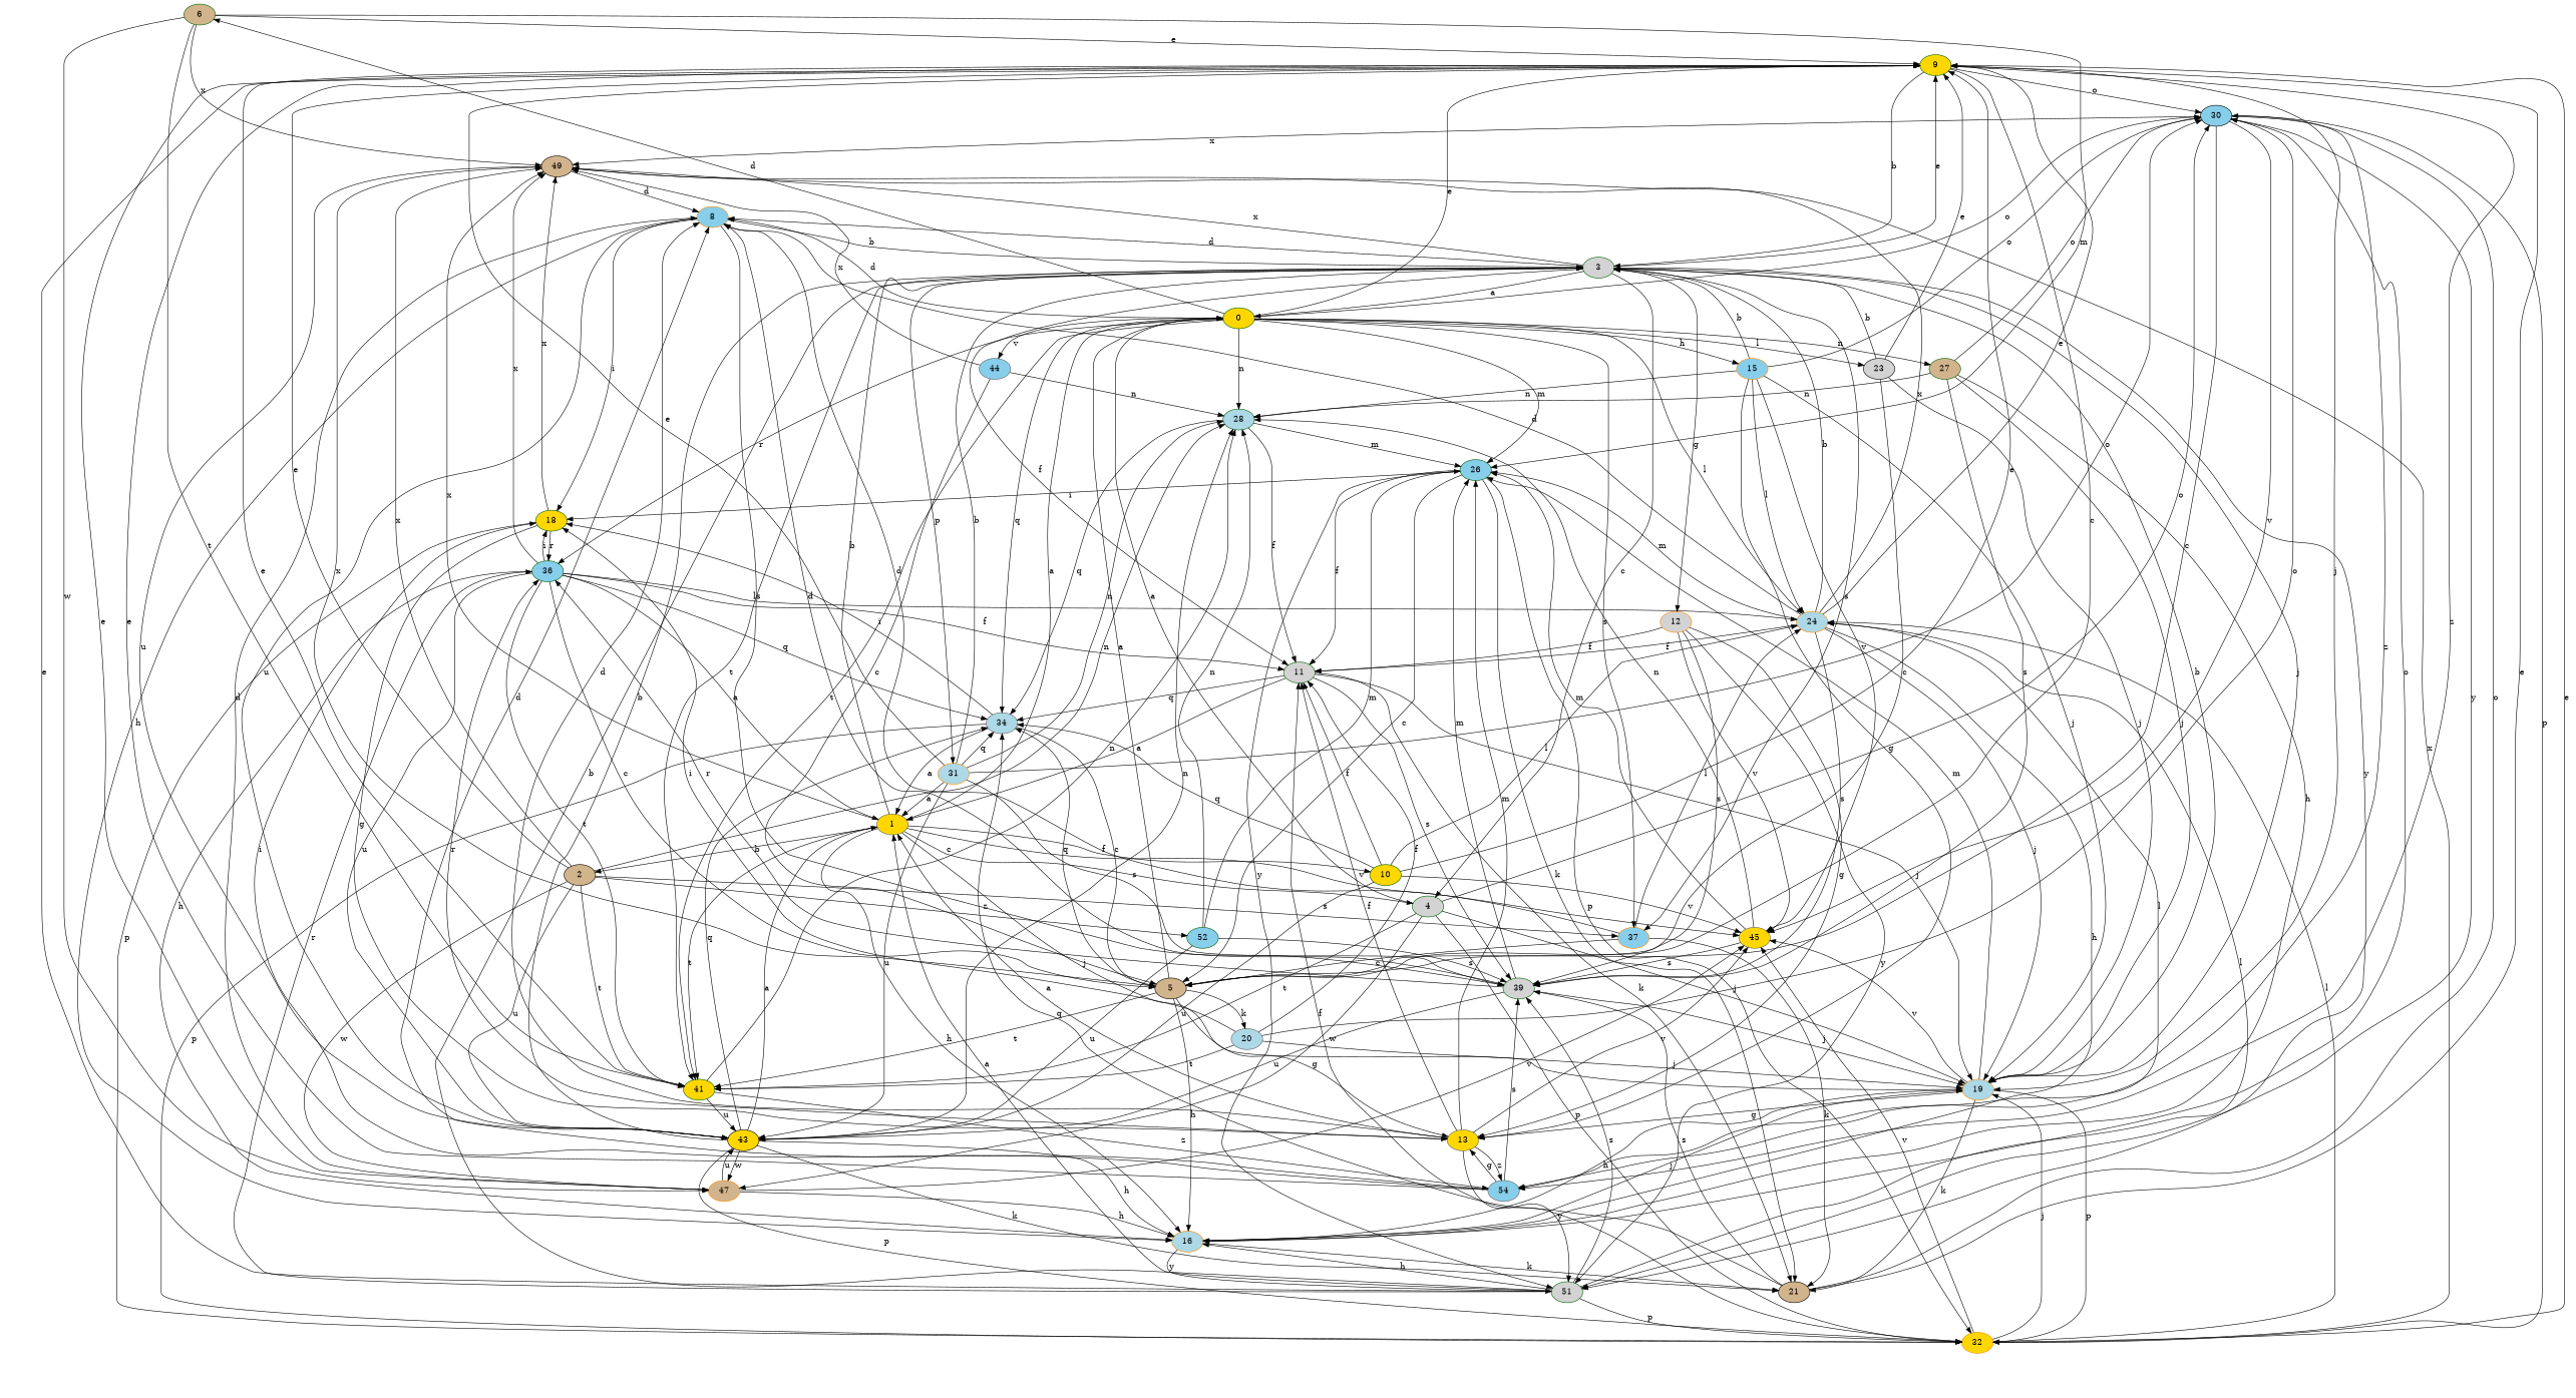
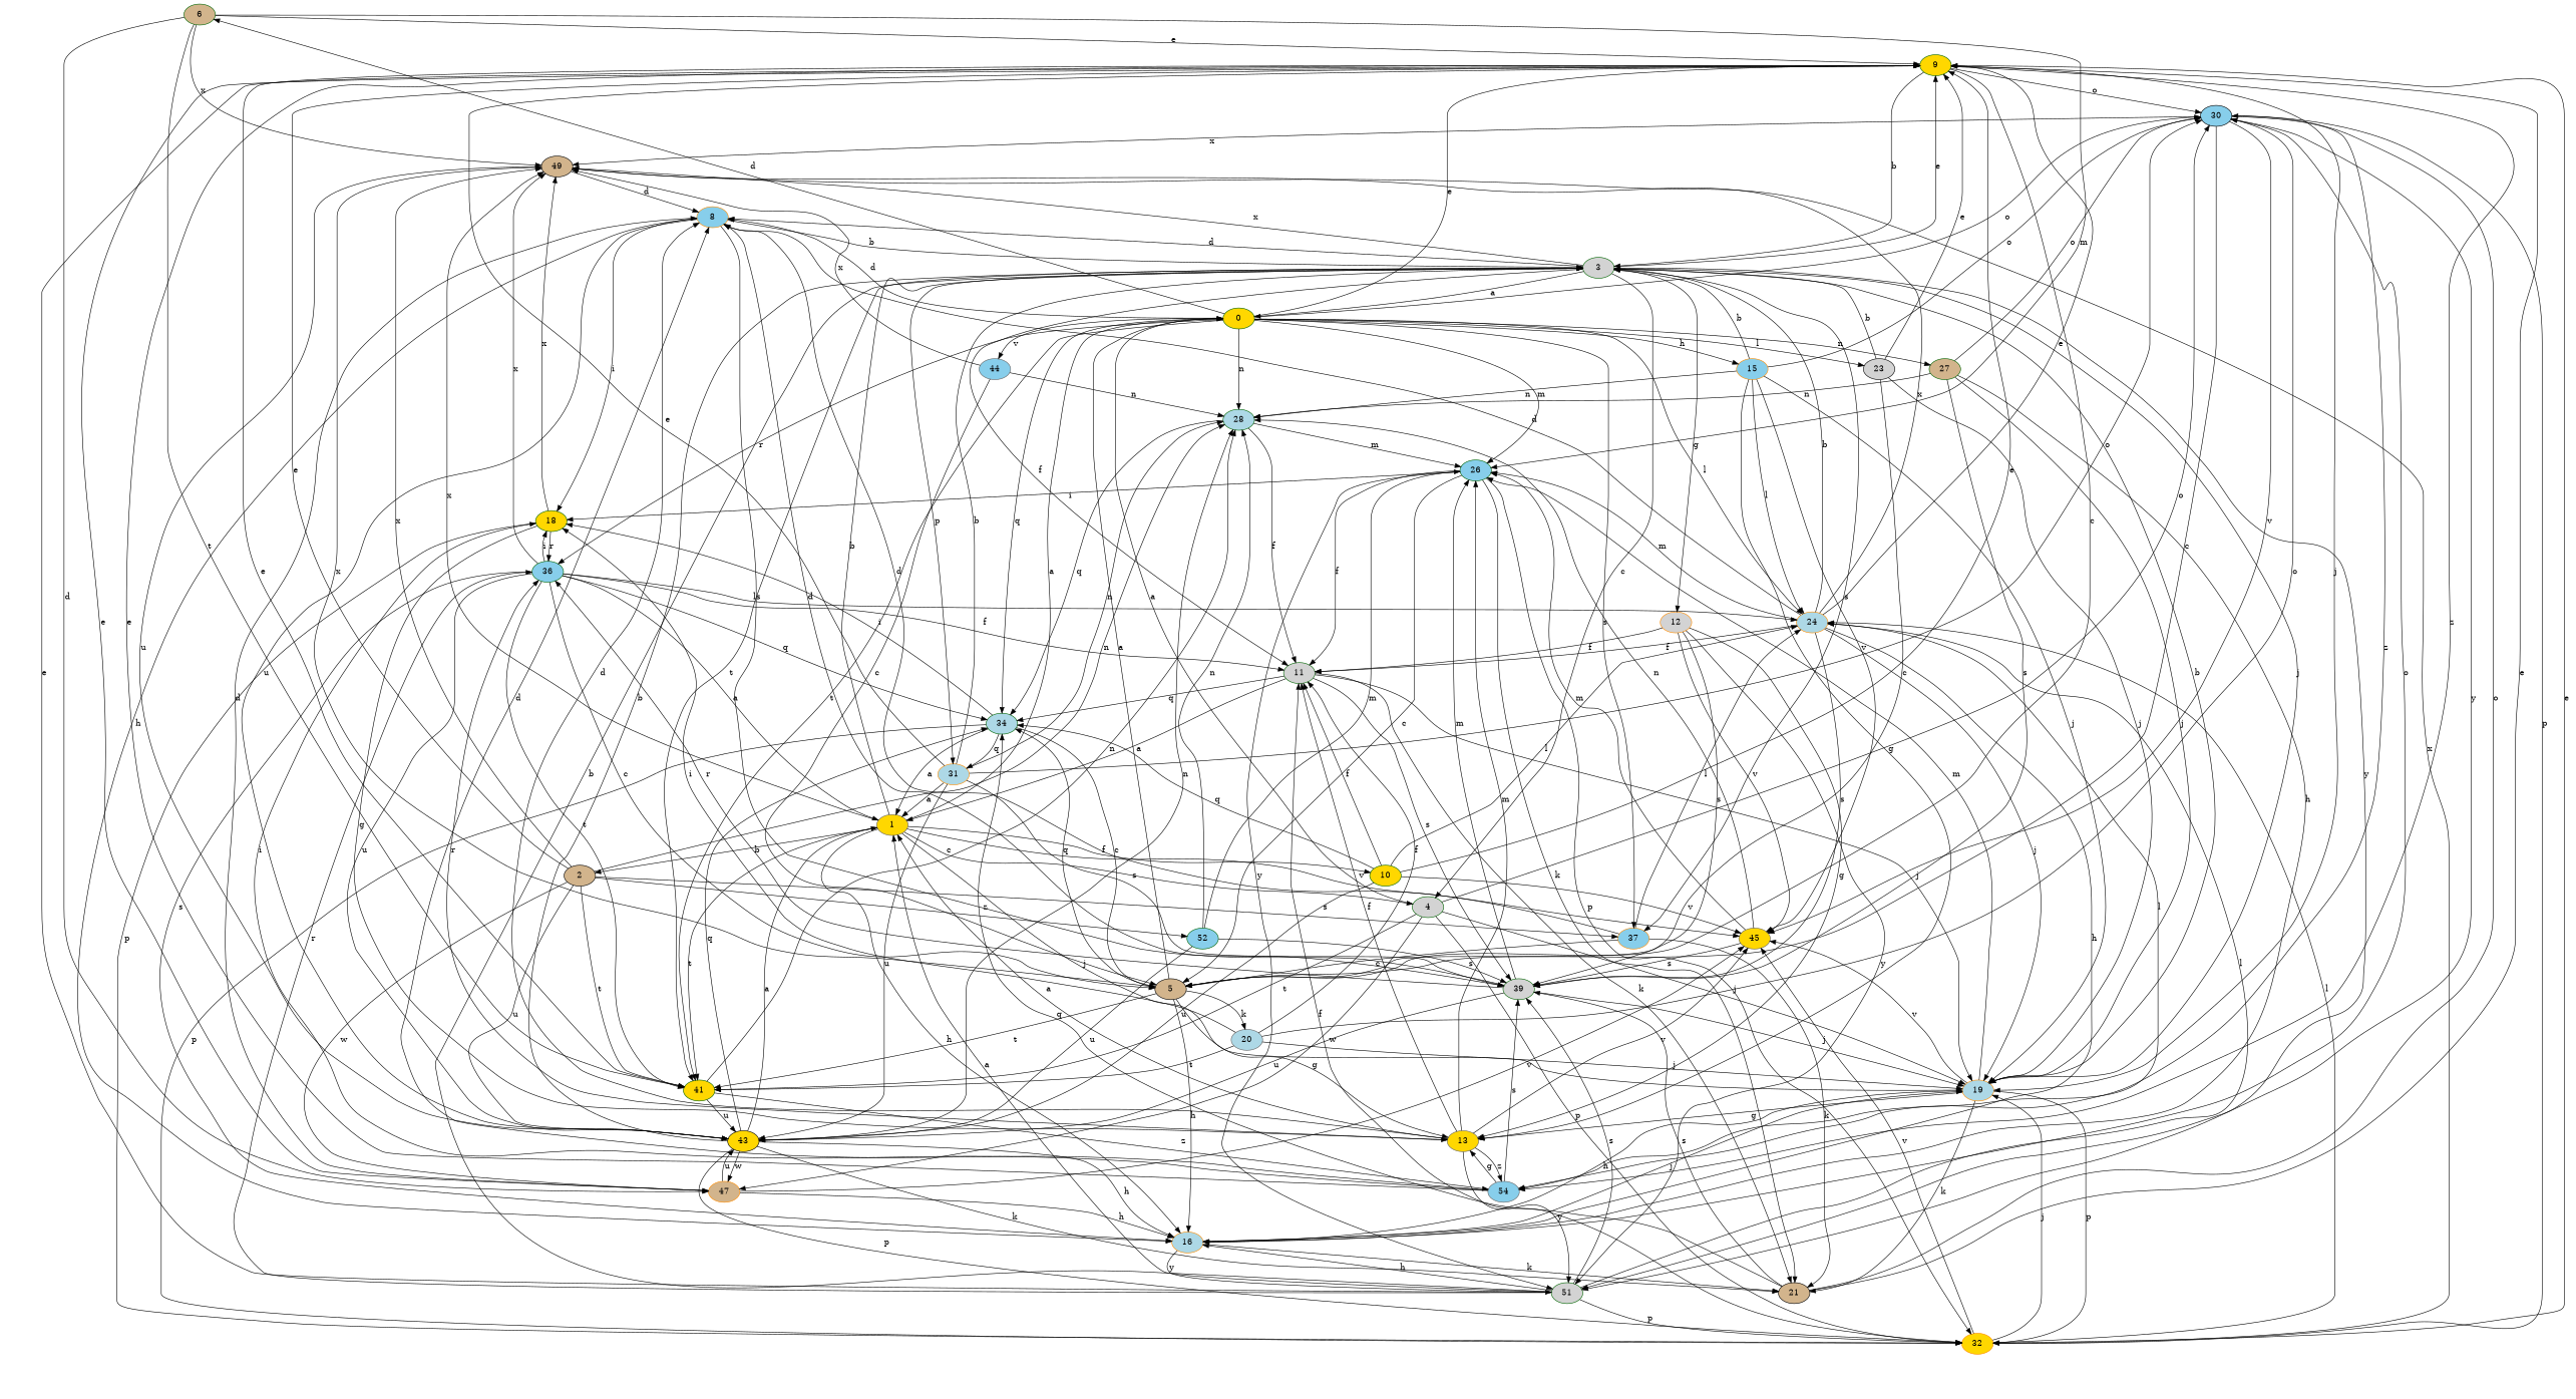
  strict digraph {
    node [color=darkgreen fillcolor=gold style=filled]
    6 [fillcolor=tan]
    0
    8 [color=darkorange fillcolor=skyblue]
    9
    15 [color=darkorange fillcolor=skyblue]
    23 [color=black fillcolor=lightgrey]
    24 [color=darkorange fillcolor=lightblue]
    26 [fillcolor=skyblue]
    27 [fillcolor=tan]
    28 [fillcolor=lightblue]
    30 [color=black fillcolor=skyblue]
-   34 [color=gray40 fillcolor=lightblue]
+   34 [fillcolor=lightblue]
    36 [fillcolor=skyblue]
    37 [color=darkorange fillcolor=skyblue]
    41
    44 [color=gray40 fillcolor=skyblue]
    49 [color=black fillcolor=tan]
    47 [color=darkorange fillcolor=tan]
    3 [fillcolor=lightgrey]
    16 [color=darkorange fillcolor=lightblue]
    43 [color=black]
    18
    39 [fillcolor=lightgrey]
    19 [color=darkorange fillcolor=lightblue]
    5 [color=black fillcolor=tan]
    54 [color=gray40 fillcolor=skyblue]
    45 [color=gray40]
    13 [color=gray40]
    11 [fillcolor=lightgrey]
    51 [fillcolor=lightgrey]
    32 [color=darkorange]
    21 [color=black fillcolor=tan]
    1 [color=gray40]
    2 [color=black fillcolor=tan]
    4 [fillcolor=lightgrey]
    10
    52 [fillcolor=skyblue]
    12 [color=darkorange fillcolor=lightgrey]
    31 [color=darkorange fillcolor=lightblue]
    20 [color=gray40 fillcolor=lightblue]
    6 -> 9 [label=e]
    6 -> 26 [label=m]
    6 -> 41 [label=t]
    6 -> 49 [label=x]
-   6 -> 47 [label=w]
+   6 -> 47 [label=d]
    0 -> 6 [label=d]
    0 -> 8 [label=d]
    0 -> 9 [label=e]
    0 -> 15 [label=h]
    0 -> 23 [label=l]
    0 -> 24 [label=l]
    0 -> 26 [label=m]
    0 -> 27 [label=n]
    0 -> 28 [label=n]
    0 -> 30 [label=o]
    0 -> 34 [label=q]
    0 -> 36 [label=r]
    0 -> 37 [label=s]
    0 -> 41 [label=t]
    0 -> 44 [label=v]
    8 -> 3 [label=b]
    8 -> 16 [label=h]
    8 -> 43 [label=u]
    8 -> 18 [label=i]
    8 -> 39 [label=s]
    9 -> 30 [label=o]
    9 -> 3 [label=b]
    9 -> 19 [label=j]
    9 -> 5 [label=c]
    9 -> 54 [label=z]
    15 -> 24 [label=l]
    15 -> 28 [label=n]
    15 -> 30 [label=o]
    15 -> 3 [label=b]
    15 -> 19 [label=j]
    15 -> 45 [label=v]
    15 -> 13 [label=g]
    23 -> 9 [label=e]
    23 -> 3 [label=b]
    23 -> 19 [label=j]
    23 -> 5 [label=c]
    24 -> 8 [label=d]
    24 -> 9 [label=e]
    24 -> 26 [label=m]
    24 -> 49 [label=x]
    24 -> 3 [label=b]
    24 -> 16 [label=h]
    24 -> 39 [label=s]
    24 -> 19 [label=j]
    24 -> 11 [label=f]
    26 -> 18 [label=i]
    26 -> 5 [label=c]
    26 -> 11 [label=f]
    26 -> 51 [label=y]
    26 -> 32 [label=p]
    26 -> 21 [label=k]
    27 -> 28 [label=n]
    27 -> 30 [label=o]
    27 -> 16 [label=h]
    27 -> 39 [label=s]
    27 -> 19 [label=j]
    28 -> 26 [label=m]
    28 -> 34 [label=q]
    28 -> 11 [label=f]
    30 -> 49 [label=x]
    30 -> 5 [label=c]
    30 -> 54 [label=z]
    30 -> 45 [label=v]
    30 -> 51 [label=y]
    30 -> 32 [label=p]
    34 -> 18 [label=i]
    34 -> 5 [label=c]
    34 -> 32 [label=p]
    34 -> 1 [label=a]
    36 -> 24 [label=l]
    36 -> 34 [label=q]
    36 -> 41 [label=t]
    36 -> 49 [label=x]
-   36 -> 16 [label=h]
+   36 -> 16 [label=s]
    36 -> 43 [label=u]
    36 -> 18 [label=i]
    36 -> 5 [label=c]
    36 -> 11 [label=f]
    36 -> 1 [label=a]
    37 -> 8 [label=d]
    37 -> 24 [label=l]
    37 -> 5 [label=c]
    37 -> 21 [label=k]
    41 -> 9 [label=e]
    41 -> 28 [label=n]
    41 -> 43 [label=u]
    41 -> 54 [label=z]
    44 -> 28 [label=n]
    44 -> 49 [label=x]
    44 -> 5 [label=c]
    49 -> 8 [label=d]
    49 -> 43 [label=u]
    47 -> 8 [label=d]
    47 -> 9 [label=e]
    47 -> 16 [label=h]
    47 -> 43 [label=u]
    47 -> 45 [label=v]
    3 -> 0 [label=a]
    3 -> 8 [label=d]
    3 -> 9 [label=e]
    3 -> 37 [label=s]
    3 -> 41 [label=t]
    3 -> 49 [label=x]
    3 -> 19 [label=j]
    3 -> 11 [label=f]
    3 -> 51 [label=y]
    3 -> 4 [label=c]
    3 -> 12 [label=g]
    3 -> 31 [label=p]
    16 -> 30 [label=o]
    16 -> 19 [label=j]
    16 -> 51 [label=y]
    16 -> 21 [label=k]
    43 -> 28 [label=n]
    43 -> 34 [label=q]
    43 -> 47 [label=w]
    43 -> 3 [label=b]
    43 -> 16 [label=h]
    43 -> 32 [label=p]
    43 -> 21 [label=k]
    43 -> 1 [label=a]
    18 -> 36 [label=r]
    18 -> 49 [label=x]
    18 -> 13 [label=g]
    18 -> 32 [label=p]
    39 -> 8 [label=d]
    39 -> 26 [label=m]
    39 -> 36 [label=r]
    39 -> 43 [label=u]
    39 -> 19 [label=j]
    19 -> 26 [label=m]
    19 -> 3 [label=b]
    19 -> 16 [label=h]
    19 -> 45 [label=v]
    19 -> 13 [label=g]
    19 -> 32 [label=p]
    19 -> 21 [label=k]
    5 -> 0 [label=a]
    5 -> 34 [label=q]
    5 -> 41 [label=t]
    5 -> 49 [label=x]
    5 -> 16 [label=h]
    5 -> 13 [label=g]
    5 -> 20 [label=k]
    54 -> 8 [label=d]
    54 -> 9 [label=e]
    54 -> 24 [label=l]
    54 -> 18 [label=i]
    54 -> 39 [label=s]
    54 -> 13 [label=g]
    45 -> 26 [label=m]
    45 -> 28 [label=n]
    45 -> 39 [label=s]
    13 -> 8 [label=d]
    13 -> 26 [label=m]
    13 -> 36 [label=r]
    13 -> 54 [label=z]
    13 -> 45 [label=v]
    13 -> 11 [label=f]
    13 -> 51 [label=y]
    13 -> 1 [label=a]
    11 -> 34 [label=q]
    11 -> 39 [label=s]
    11 -> 19 [label=j]
    11 -> 21 [label=k]
    11 -> 1 [label=a]
    51 -> 9 [label=e]
    51 -> 24 [label=l]
    51 -> 36 [label=r]
    51 -> 3 [label=b]
    51 -> 16 [label=h]
    51 -> 39 [label=s]
    51 -> 32 [label=p]
    51 -> 1 [label=a]
    32 -> 9 [label=e]
    32 -> 24 [label=l]
    32 -> 49 [label=x]
    32 -> 19 [label=j]
    32 -> 45 [label=v]
    32 -> 11 [label=f]
    21 -> 9 [label=e]
    21 -> 30 [label=o]
    21 -> 34 [label=q]
    21 -> 39 [label=s]
    1 -> 0 [label=a]
    1 -> 41 [label=t]
    1 -> 49 [label=x]
    1 -> 3 [label=b]
    1 -> 16 [label=h]
    1 -> 19 [label=j]
    1 -> 45 [label=v]
    1 -> 2 [label=b]
    1 -> 4 [label=c]
    1 -> 10 [label=f]
    2 -> 9 [label=e]
    2 -> 28 [label=n]
    2 -> 37 [label=s]
    2 -> 41 [label=t]
    2 -> 49 [label=x]
    2 -> 47 [label=w]
    2 -> 43 [label=u]
    2 -> 52 [label=z]
    4 -> 0 [label=a]
    4 -> 30 [label=o]
    4 -> 41 [label=t]
    4 -> 47 [label=w]
    4 -> 19 [label=j]
    4 -> 32 [label=p]
    10 -> 9 [label=e]
    10 -> 24 [label=l]
    10 -> 34 [label=q]
    10 -> 43 [label=u]
    10 -> 45 [label=v]
    10 -> 11 [label=f]
    52 -> 26 [label=m]
    52 -> 28 [label=n]
    52 -> 43 [label=u]
    52 -> 39 [label=s]
    12 -> 39 [label=s]
    12 -> 45 [label=v]
    12 -> 13 [label=g]
    12 -> 11 [label=f]
    12 -> 51 [label=y]
    31 -> 9 [label=e]
    31 -> 28 [label=n]
    31 -> 30 [label=o]
-   31 -> 34 [label=q]
+   34 -> 31 [label=q]
    31 -> 3 [label=b]
    31 -> 43 [label=u]
    31 -> 39 [label=s]
    31 -> 1 [label=a]
    20 -> 30 [label=o]
    20 -> 41 [label=t]
    20 -> 18 [label=i]
    20 -> 19 [label=j]
    20 -> 11 [label=f]
  }
